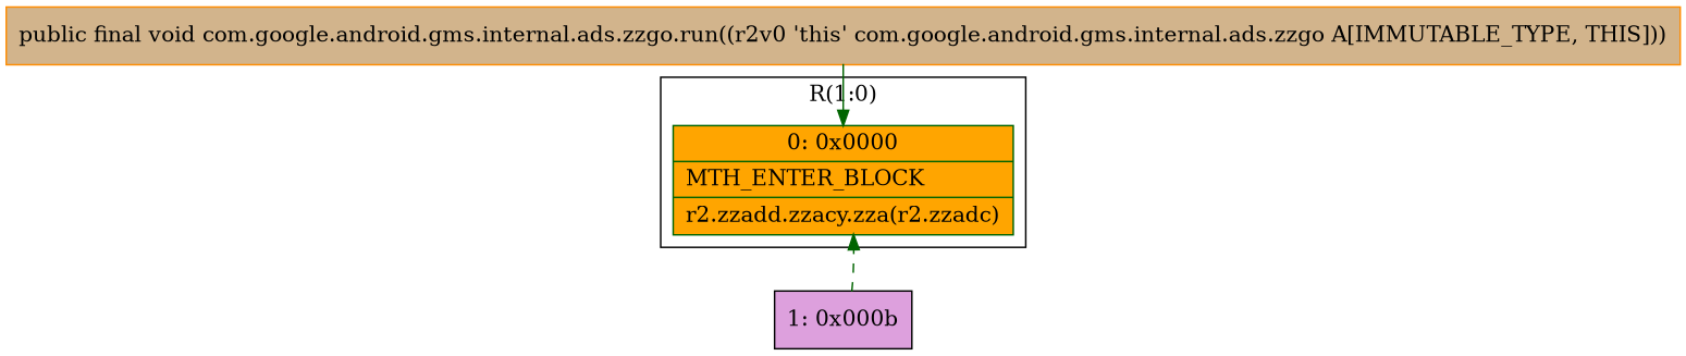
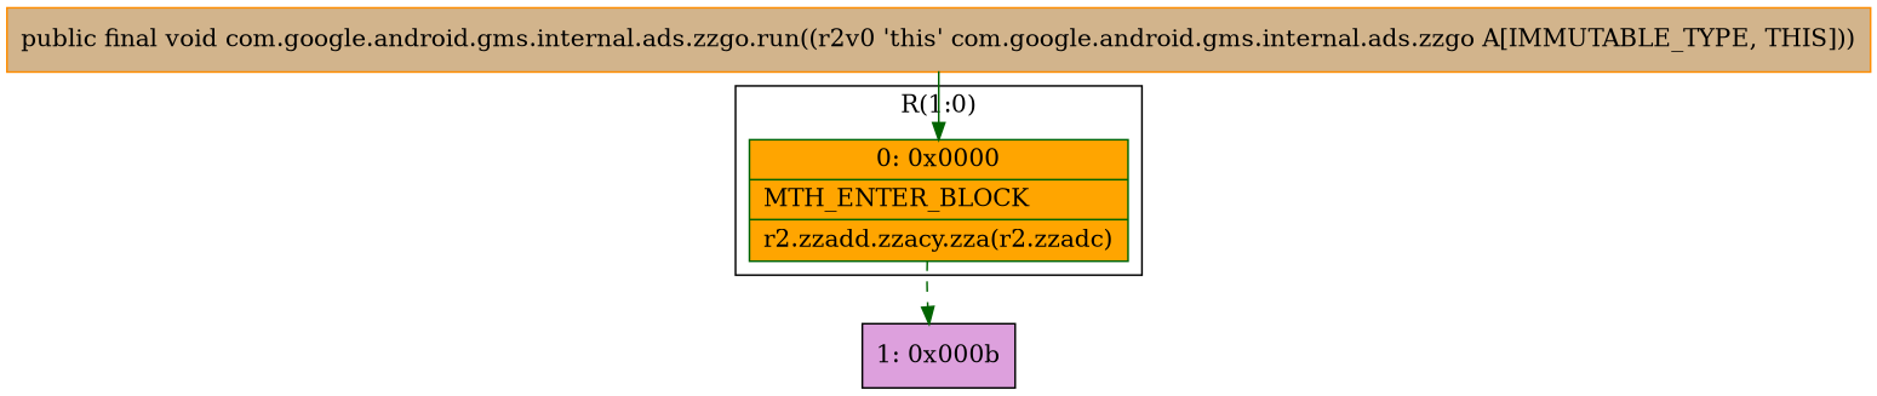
  digraph {
    fontname="DejaVu Serif"
    node [shape=record style=filled fontname="DejaVu Serif"]
    edge [color=darkgreen fontname="DejaVu Serif"]
    n1 [color=darkgreen label="{0\:\ 0x0000|MTH_ENTER_BLOCK\l|r2.zzadd.zzacy.zza(r2.zzadc)\l}" fillcolor=orange]
    n2 [color=black label="{1\:\ 0x000b}" fillcolor=plum]
    n3 [label="{public final void com.google.android.gms.internal.ads.zzgo.run((r2v0 'this' com.google.android.gms.internal.ads.zzgo A[IMMUTABLE_TYPE, THIS])) }" fillcolor=tan color=darkorange]
    subgraph cluster_1 {
      label="R(1:0)"
      n1
    }
-   n2 -> n1 [style=dashed]
+   n1 -> n2 [style=dashed]
    n3 -> n1 [style=solid]
  }
